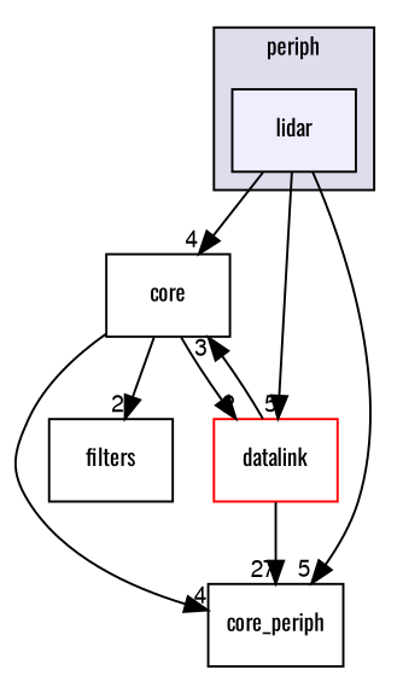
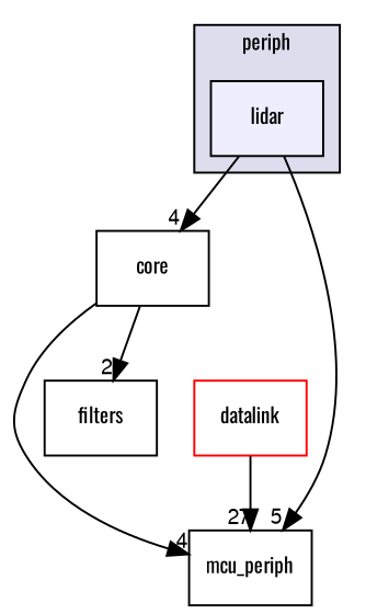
  digraph {
    compound=true
    fontname=Oswald
    node [fontname=Oswald fontsize=10 shape=box]
    edge [fontname=Oswald headlabel=4 labeldistance=1.5 labelfontname=FreeSans labelfontsize=10]
    n1 [fillcolor="#eeeeff" label=lidar pencolor=black style=filled]
    n2 [label=core]
-   n3 [label=core_periph]
+   n3 [label=mcu_periph]
    n4 [color=red fillcolor=white label=datalink style=filled]
    n5 [label=filters]
    subgraph cluster_1 {
      bgcolor="#ddddee"
      fontsize=10
      label=periph
      pencolor=black
      n1
    }
    n1 -> n2
    n1 -> n3 [headlabel=5]
-   n1 -> n4 [headlabel=5]
    n2 -> n3
-   n2 -> n4 [headlabel=2]
    n2 -> n5 [headlabel=2]
-   n4 -> n2 [headlabel=3]
    n4 -> n3 [headlabel=27]
  }
